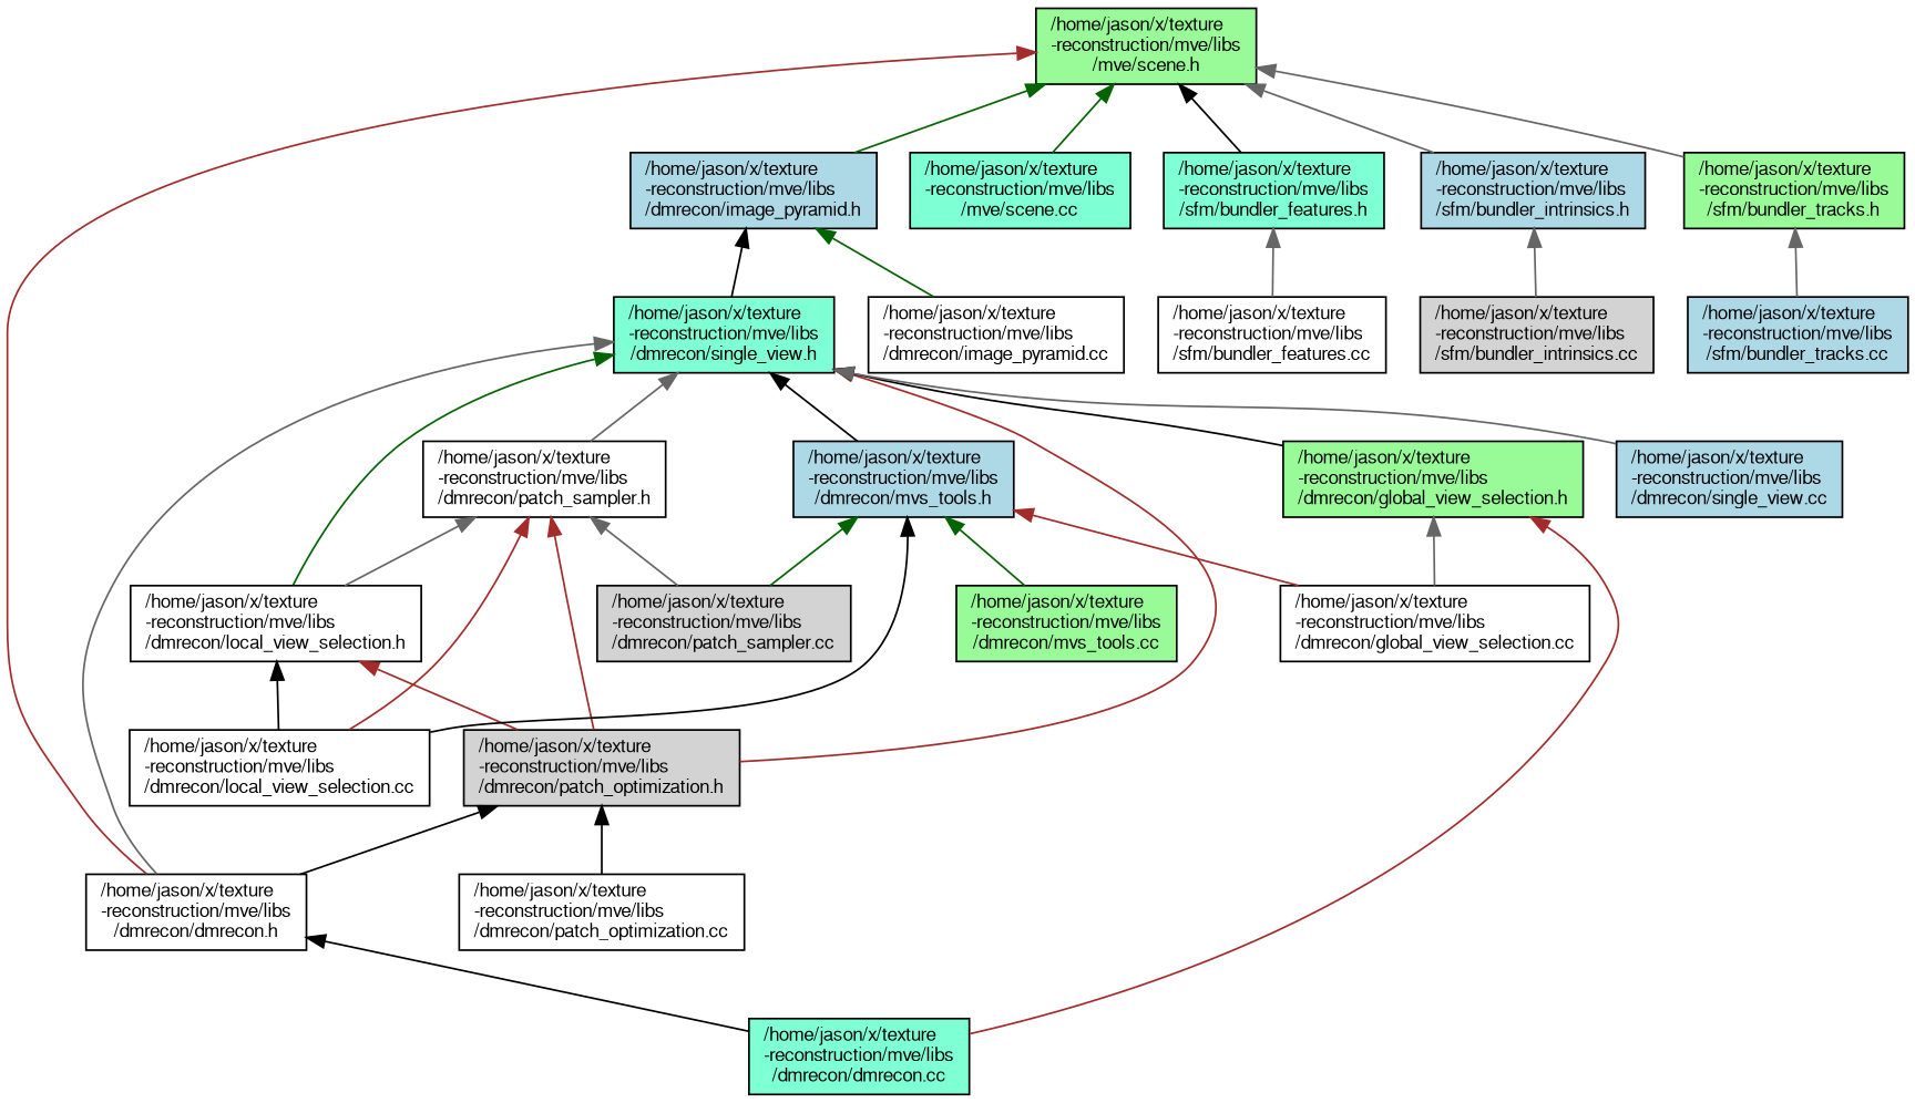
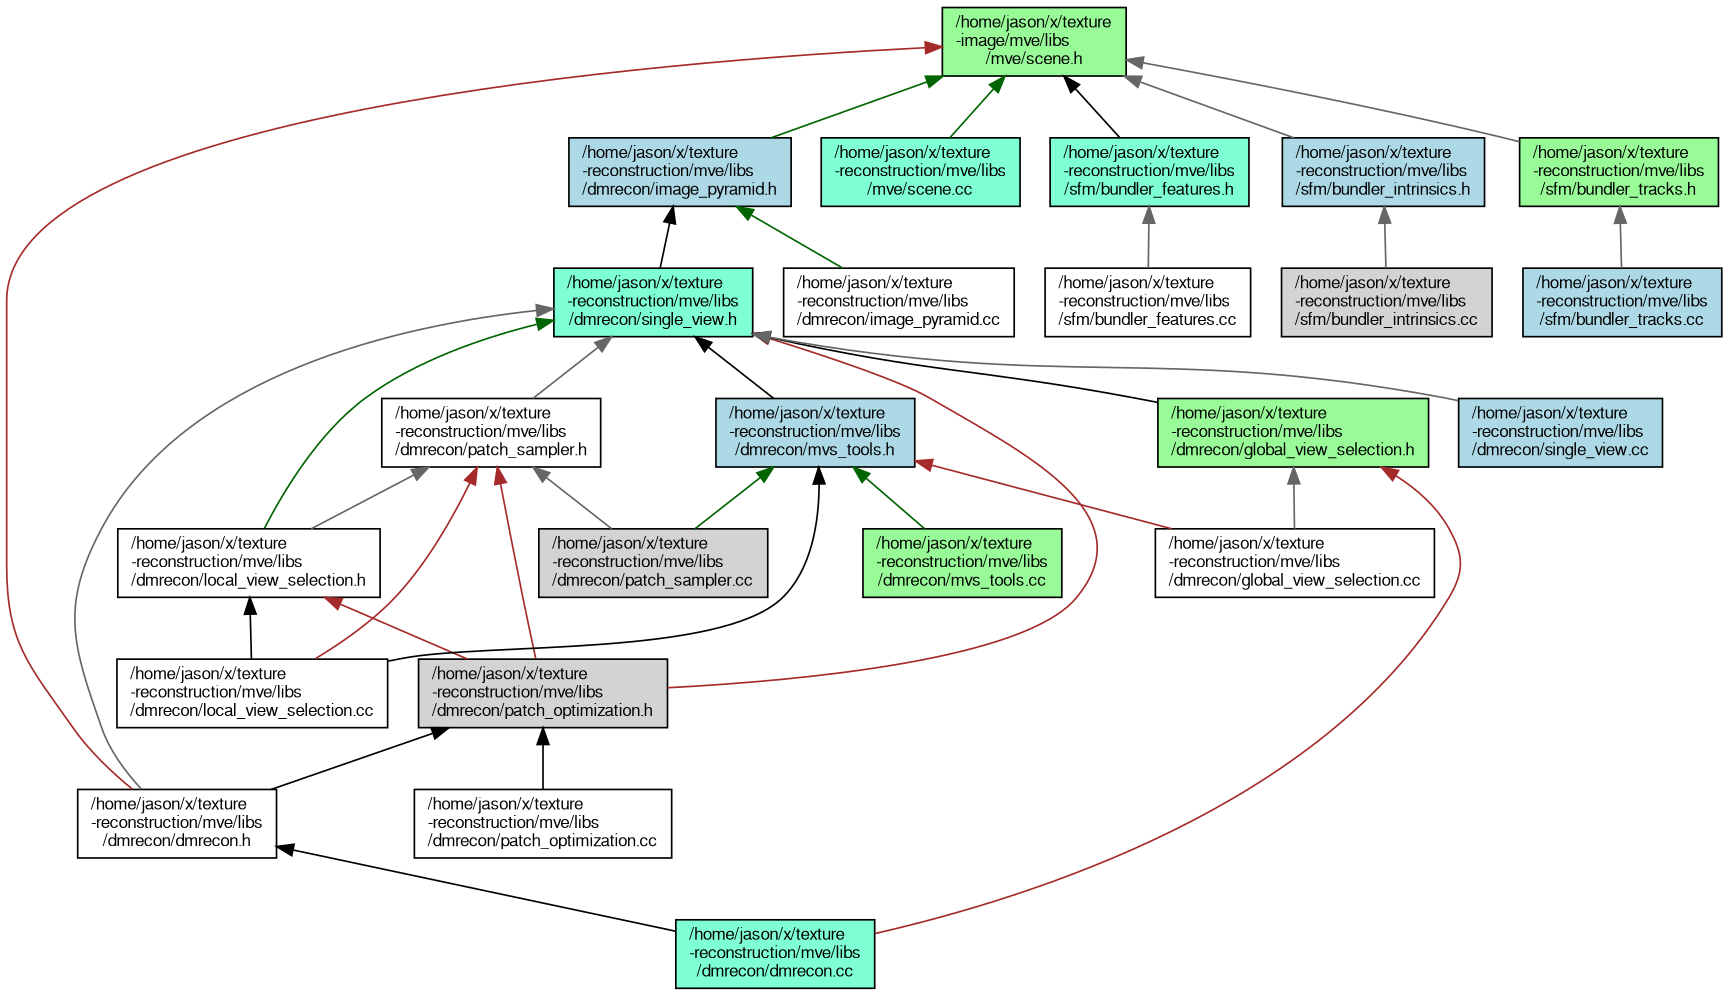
  digraph {
    node [color=black fillcolor=white fontname=FreeSans fontsize=10 shape=record style=filled]
    edge [color=gray40 dir=back fontname=FreeSans fontsize=10 labelfontname=FreeSans labelfontsize=10 style=solid]
-   n1 [fillcolor=palegreen fontcolor=black height=0.2 label="/home/jason/x/texture\l-reconstruction/mve/libs\l/mve/scene.h" width=0.4]
+   n1 [fillcolor=palegreen fontcolor=black height=0.2 label="/home/jason/x/texture\l-image/mve/libs\l/mve/scene.h" width=0.4]
    n2 [height=0.2 label="/home/jason/x/texture\l-reconstruction/mve/libs\l/dmrecon/dmrecon.h" width=0.4]
    n3 [fillcolor=lightblue height=0.2 label="/home/jason/x/texture\l-reconstruction/mve/libs\l/dmrecon/image_pyramid.h" width=0.4]
    n4 [fillcolor=aquamarine height=0.2 label="/home/jason/x/texture\l-reconstruction/mve/libs\l/mve/scene.cc" width=0.4]
    n5 [fillcolor=aquamarine height=0.2 label="/home/jason/x/texture\l-reconstruction/mve/libs\l/sfm/bundler_features.h" width=0.4]
    n6 [fillcolor=lightblue height=0.2 label="/home/jason/x/texture\l-reconstruction/mve/libs\l/sfm/bundler_intrinsics.h" width=0.4]
    n7 [fillcolor=palegreen height=0.2 label="/home/jason/x/texture\l-reconstruction/mve/libs\l/sfm/bundler_tracks.h" width=0.4]
    n8 [fillcolor=aquamarine height=0.2 label="/home/jason/x/texture\l-reconstruction/mve/libs\l/dmrecon/dmrecon.cc" width=0.4]
    n9 [fillcolor=aquamarine height=0.2 label="/home/jason/x/texture\l-reconstruction/mve/libs\l/dmrecon/single_view.h" width=0.4]
    n10 [height=0.2 label="/home/jason/x/texture\l-reconstruction/mve/libs\l/dmrecon/image_pyramid.cc" width=0.4]
    n11 [height=0.2 label="/home/jason/x/texture\l-reconstruction/mve/libs\l/dmrecon/patch_sampler.h" width=0.4]
    n12 [fillcolor=lightgrey height=0.2 label="/home/jason/x/texture\l-reconstruction/mve/libs\l/dmrecon/patch_optimization.h" width=0.4]
    n13 [height=0.2 label="/home/jason/x/texture\l-reconstruction/mve/libs\l/dmrecon/local_view_selection.h" width=0.4]
    n14 [fillcolor=palegreen height=0.2 label="/home/jason/x/texture\l-reconstruction/mve/libs\l/dmrecon/global_view_selection.h" width=0.4]
    n15 [fillcolor=lightblue height=0.2 label="/home/jason/x/texture\l-reconstruction/mve/libs\l/dmrecon/mvs_tools.h" width=0.4]
    n16 [fillcolor=lightblue height=0.2 label="/home/jason/x/texture\l-reconstruction/mve/libs\l/dmrecon/single_view.cc" width=0.4]
    n17 [height=0.2 label="/home/jason/x/texture\l-reconstruction/mve/libs\l/dmrecon/local_view_selection.cc" width=0.4]
    n18 [fillcolor=lightgrey height=0.2 label="/home/jason/x/texture\l-reconstruction/mve/libs\l/dmrecon/patch_sampler.cc" width=0.4]
    n19 [height=0.2 label="/home/jason/x/texture\l-reconstruction/mve/libs\l/dmrecon/patch_optimization.cc" width=0.4]
    n20 [height=0.2 label="/home/jason/x/texture\l-reconstruction/mve/libs\l/dmrecon/global_view_selection.cc" width=0.4]
    n21 [fillcolor=palegreen height=0.2 label="/home/jason/x/texture\l-reconstruction/mve/libs\l/dmrecon/mvs_tools.cc" width=0.4]
    n22 [height=0.2 label="/home/jason/x/texture\l-reconstruction/mve/libs\l/sfm/bundler_features.cc" width=0.4]
    n23 [fillcolor=lightgrey height=0.2 label="/home/jason/x/texture\l-reconstruction/mve/libs\l/sfm/bundler_intrinsics.cc" width=0.4]
    n24 [fillcolor=lightblue height=0.2 label="/home/jason/x/texture\l-reconstruction/mve/libs\l/sfm/bundler_tracks.cc" width=0.4]
    n1 -> n2 [color=brown]
    n1 -> n3 [color=darkgreen]
    n1 -> n4 [color=darkgreen]
    n1 -> n5 [color=black]
    n1 -> n6
    n1 -> n7
    n2 -> n8 [color=black]
    n3 -> n9 [color=black]
    n3 -> n10 [color=darkgreen]
    n5 -> n22
    n6 -> n23
    n7 -> n24
    n9 -> n2
    n9 -> n11
    n9 -> n12 [color=brown]
    n9 -> n13 [color=darkgreen]
    n9 -> n14 [color=black]
    n9 -> n15 [color=black]
    n9 -> n16
    n11 -> n12 [color=brown]
    n11 -> n13
    n11 -> n17 [color=brown]
    n11 -> n18
    n12 -> n2 [color=black]
    n12 -> n19 [color=black]
    n13 -> n12 [color=brown]
    n13 -> n17 [color=black]
    n14 -> n8 [color=brown]
    n14 -> n20
    n15 -> n17 [color=black]
    n15 -> n18 [color=darkgreen]
    n15 -> n20 [color=brown]
    n15 -> n21 [color=darkgreen]
  }
